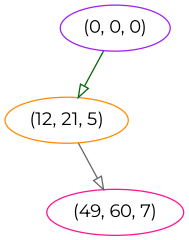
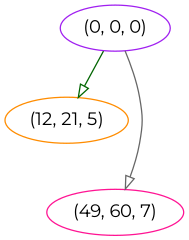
  digraph {
    fontname=Montserrat
    node [fontname=Montserrat]
    edge [arrowhead=onormal fontname=Montserrat style=solid]
    "(0, 0, 0)" [color=purple]
    n2 [color=darkorange label="(12, 21, 5)"]
    "(49, 60, 7)" [color=deeppink]
    "(0, 0, 0)" -> n2 [color=darkgreen]
-   n2 -> "(49, 60, 7)" [color=gray40]
+   "(0, 0, 0)" -> "(49, 60, 7)" [color=gray40]
  }
